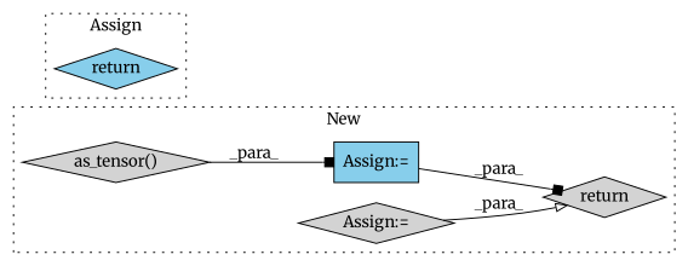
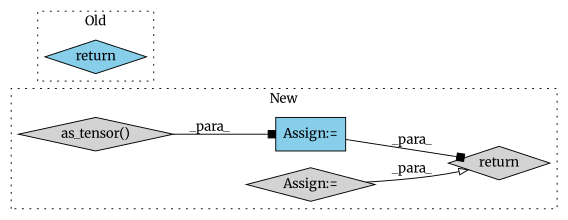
  digraph {
    rankdir=LR
    fontname=Merriweather
    node [a=68 l=3 shape=diamond style=filled fillcolor=lightgrey fontname=Merriweather]
    edge [arrowhead=box fontname=Merriweather]
    n1 [a=75 l="16,1" label="as_tensor()" s="3330,3355"]
    n2 [label="Assign:=" s=3327 shape=box fillcolor=skyblue]
    n3 [a=93 l=7 label=return s=3365]
    n4 [label="Assign:=" s=3216]
    n5 [a=93 l=7 label=return s=2031 fillcolor=skyblue]
    subgraph cluster_1 {
      label=New
      style=dotted
      n1
      n2
      n3
      n4
    }
    subgraph cluster_2 {
-     label=Assign
+     label=Old
      style=dotted
      n5
    }
    n1 -> n2 [label=_para_]
    n2 -> n3 [label=_para_]
    n4 -> n3 [label=_para_ arrowhead=onormal]
  }
